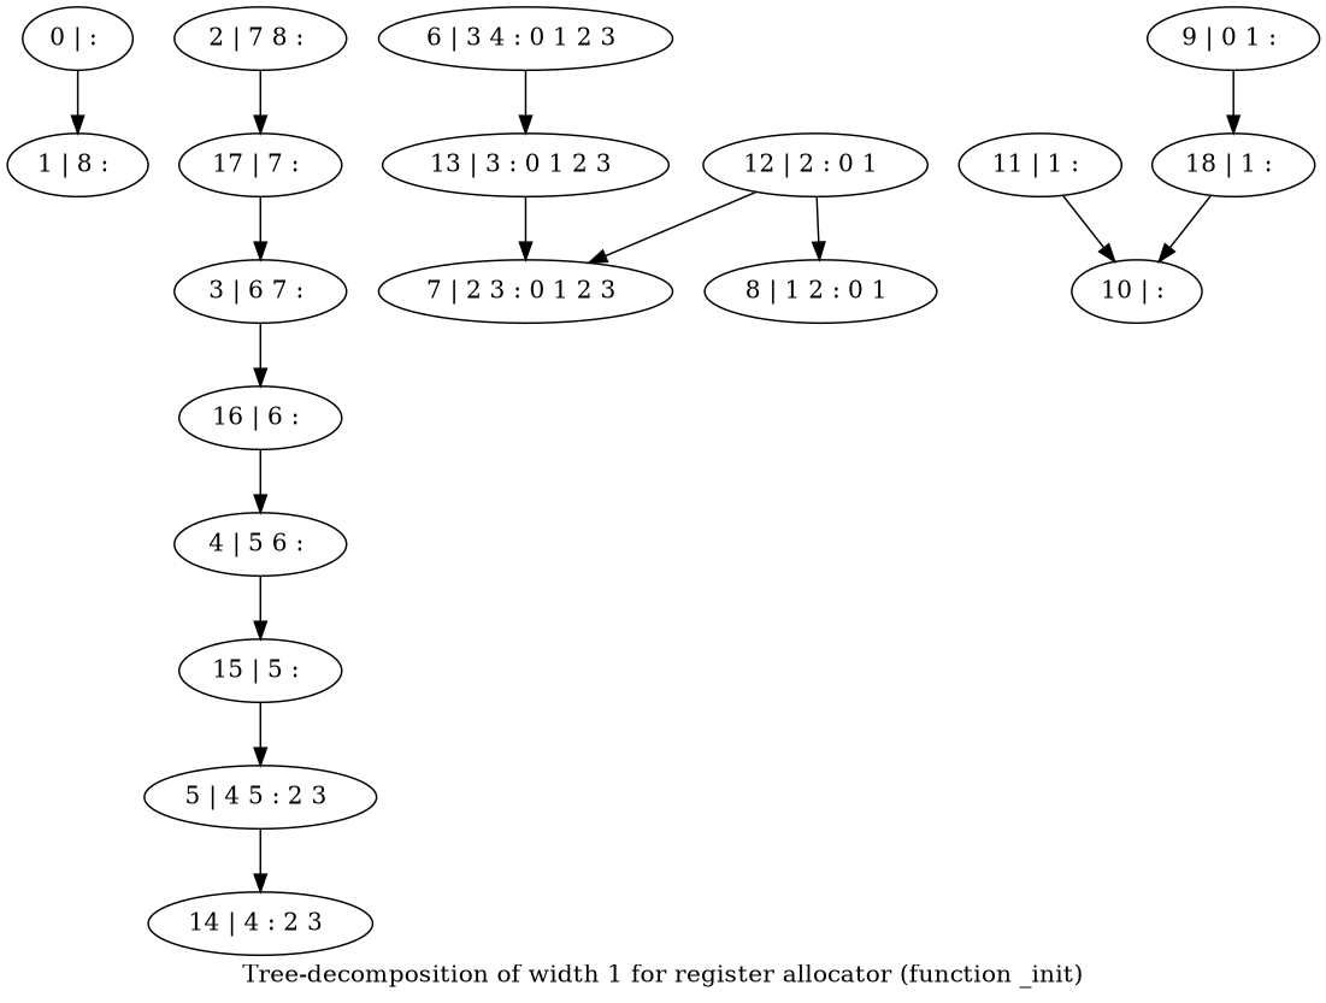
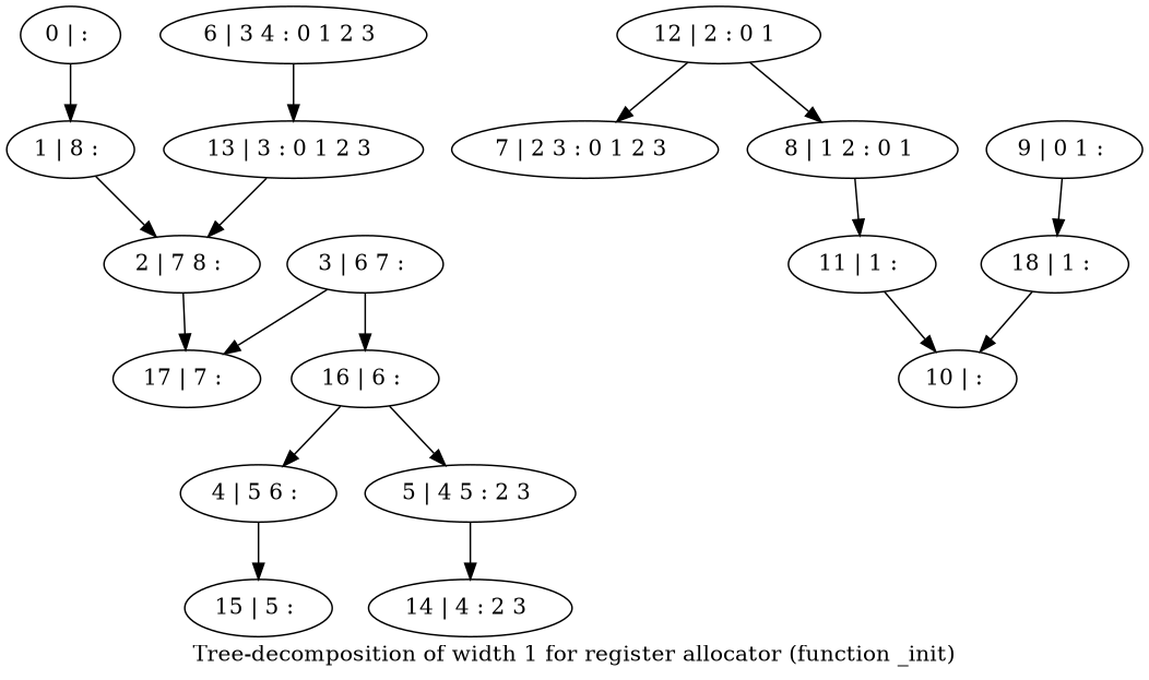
  digraph {
    label="Tree-decomposition of width 1 for register allocator (function _init)"
    n1 [label="0 | : "]
    n2 [label="1 | 8 : "]
    n3 [label="2 | 7 8 : "]
    n4 [label="17 | 7 : "]
    n5 [label="3 | 6 7 : "]
    n6 [label="16 | 6 : "]
    n7 [label="4 | 5 6 : "]
    n8 [label="15 | 5 : "]
    n9 [label="5 | 4 5 : 2 3 "]
    n10 [label="14 | 4 : 2 3 "]
    n11 [label="6 | 3 4 : 0 1 2 3 "]
    n12 [label="13 | 3 : 0 1 2 3 "]
    n13 [label="7 | 2 3 : 0 1 2 3 "]
    n14 [label="12 | 2 : 0 1 "]
    n15 [label="8 | 1 2 : 0 1 "]
    n16 [label="11 | 1 : "]
    n17 [label="10 | : "]
    n18 [label="9 | 0 1 : "]
    n19 [label="18 | 1 : "]
    n1 -> n2
+   n2 -> n3
    n3 -> n4
-   n4 -> n5
+   n5 -> n4
    n5 -> n6
    n6 -> n7
    n7 -> n8
-   n8 -> n9
+   n6 -> n9
    n9 -> n10
    n11 -> n12
-   n12 -> n13
+   n12 -> n3
    n14 -> n13
    n14 -> n15
+   n15 -> n16
    n16 -> n17
    n18 -> n19
    n19 -> n17
  }
